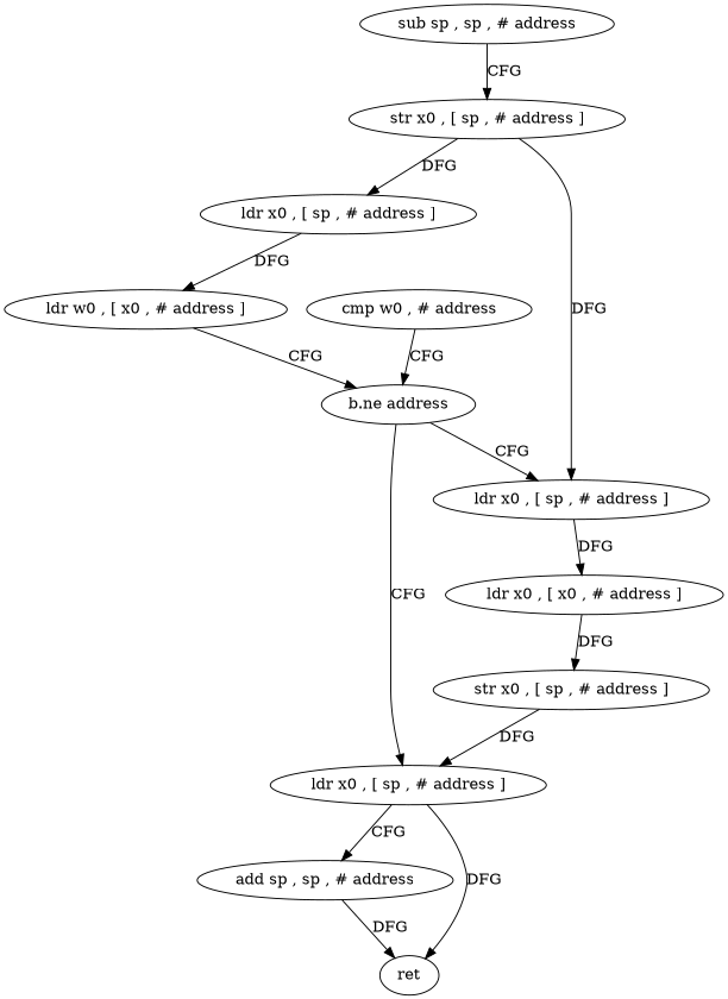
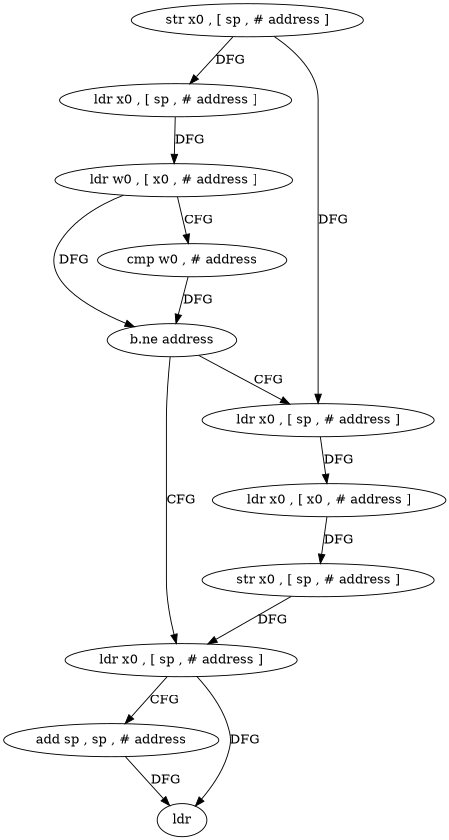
  digraph {
-   n1 [label="sub sp , sp , # address"]
    n2 [label="str x0 , [ sp , # address ]"]
    n3 [label="ldr x0 , [ sp , # address ]"]
    n4 [label="ldr x0 , [ sp , # address ]"]
    n5 [label="ldr w0 , [ x0 , # address ]"]
    n6 [label="ldr x0 , [ x0 , # address ]"]
    n7 [label="ldr x0 , [ sp , # address ]"]
    n8 [label="add sp , sp , # address"]
-   n9 [label=ret]
+   n9 [label=ldr]
    n10 [label="cmp w0 , # address"]
    n11 [label="b.ne address"]
    n12 [label="str x0 , [ sp , # address ]"]
-   n1 -> n2 [label=CFG]
    n2 -> n3 [label=DFG]
    n2 -> n4 [label=DFG]
    n3 -> n5 [label=DFG]
    n4 -> n6 [label=DFG]
-   n5 -> n11 [label=CFG]
+   n5 -> n10 [label=CFG]
+   n5 -> n11 [label=DFG]
    n6 -> n12 [label=DFG]
    n7 -> n8 [label=CFG]
    n7 -> n9 [label=DFG]
    n8 -> n9 [label=DFG]
-   n10 -> n11 [label=CFG]
+   n10 -> n11 [label=DFG]
    n11 -> n4 [label=CFG]
    n11 -> n7 [label=CFG]
    n12 -> n7 [label=DFG]
  }
